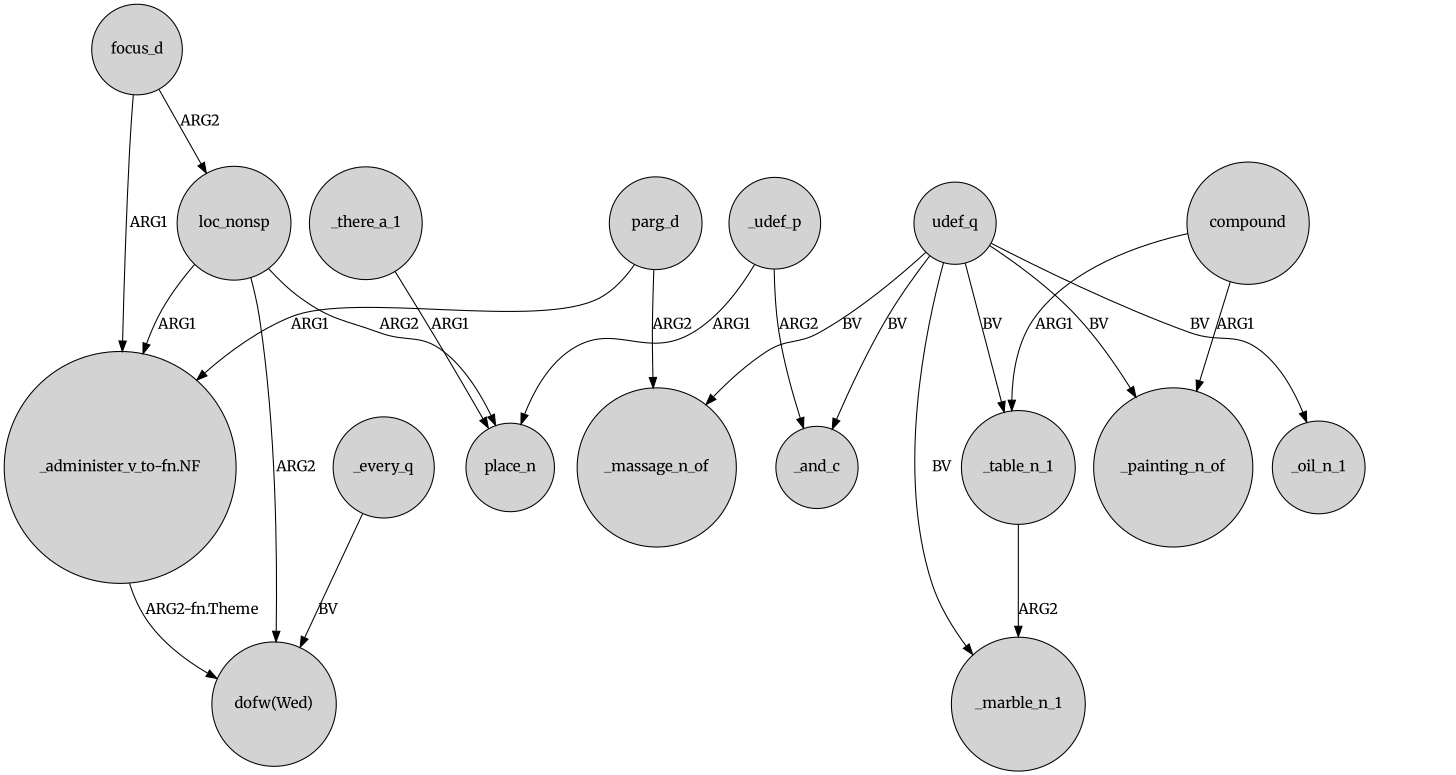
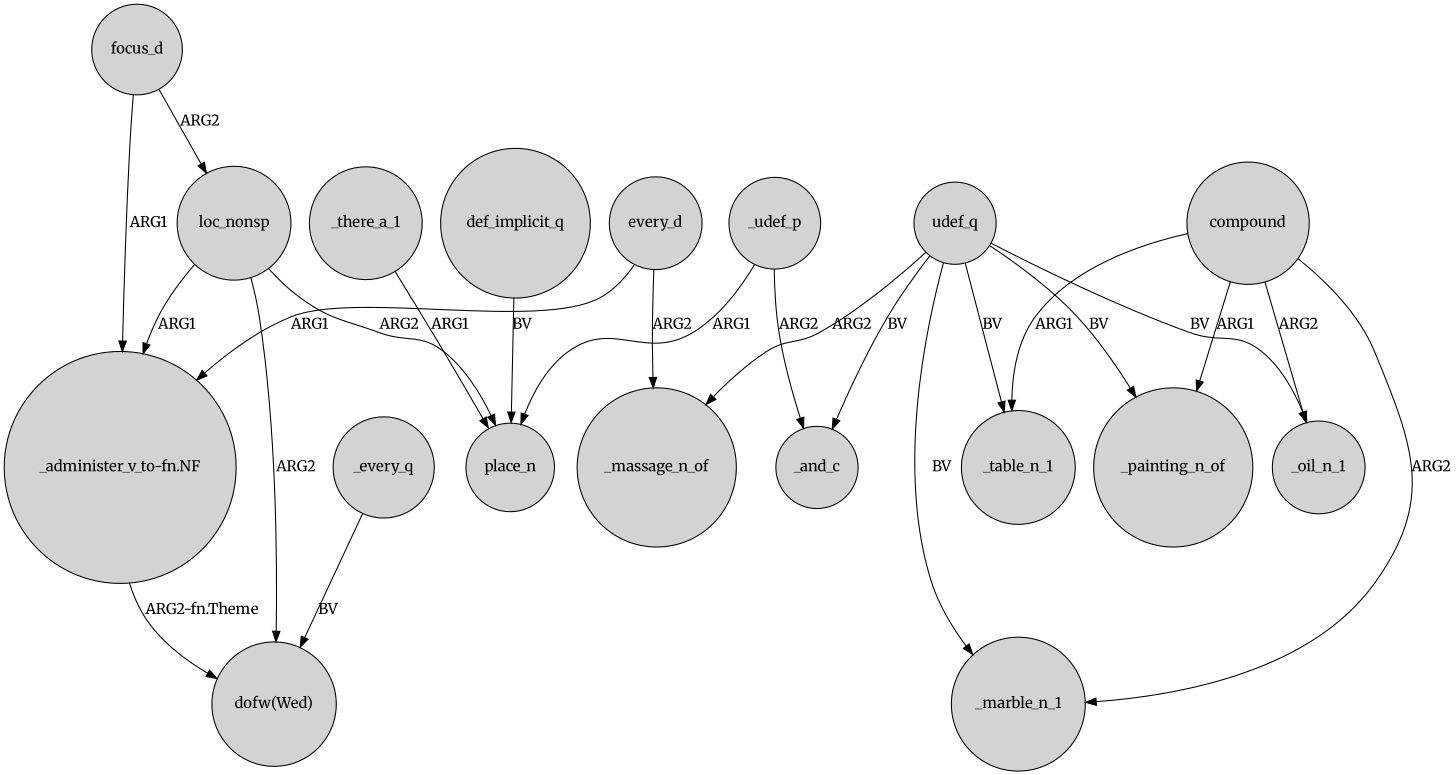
  digraph {
    fontname=Merriweather
    node [fontname=Merriweather shape=circle style=filled]
    edge [fontname=Merriweather]
-   parg_d
+   parg_d [label=every_d]
    "_administer_v_to-fn.NF"
    _massage_n_of
    "dofw(Wed)"
    focus_d
    loc_nonsp
    place_n
    udef_q
    _marble_n_1
    _oil_n_1
    _table_n_1
    _painting_n_of
    _and_c
    compound
+   def_implicit_q
    n16 [label=_udef_p]
    _every_q
    _there_a_1
    parg_d -> "_administer_v_to-fn.NF" [label=ARG1]
    parg_d -> _massage_n_of [label=ARG2]
    "_administer_v_to-fn.NF" -> "dofw(Wed)" [label="ARG2-fn.Theme"]
    focus_d -> "_administer_v_to-fn.NF" [label=ARG1]
    focus_d -> loc_nonsp [label=ARG2]
    loc_nonsp -> "_administer_v_to-fn.NF" [label=ARG1]
    loc_nonsp -> "dofw(Wed)" [label=ARG2]
    loc_nonsp -> place_n [label=ARG2]
-   udef_q -> _massage_n_of [label=BV]
+   udef_q -> _massage_n_of [label=ARG2]
    udef_q -> _marble_n_1 [label=BV]
    udef_q -> _oil_n_1 [label=BV]
    udef_q -> _table_n_1 [label=BV]
    udef_q -> _painting_n_of [label=BV]
    udef_q -> _and_c [label=BV]
-   _table_n_1 -> _marble_n_1 [label=ARG2]
+   compound -> _marble_n_1 [label=ARG2]
+   compound -> _oil_n_1 [label=ARG2]
    compound -> _table_n_1 [label=ARG1]
    compound -> _painting_n_of [label=ARG1]
+   def_implicit_q -> place_n [label=BV]
    n16 -> place_n [label=ARG1]
    n16 -> _and_c [label=ARG2]
    _every_q -> "dofw(Wed)" [label=BV]
    _there_a_1 -> place_n [label=ARG1]
  }
